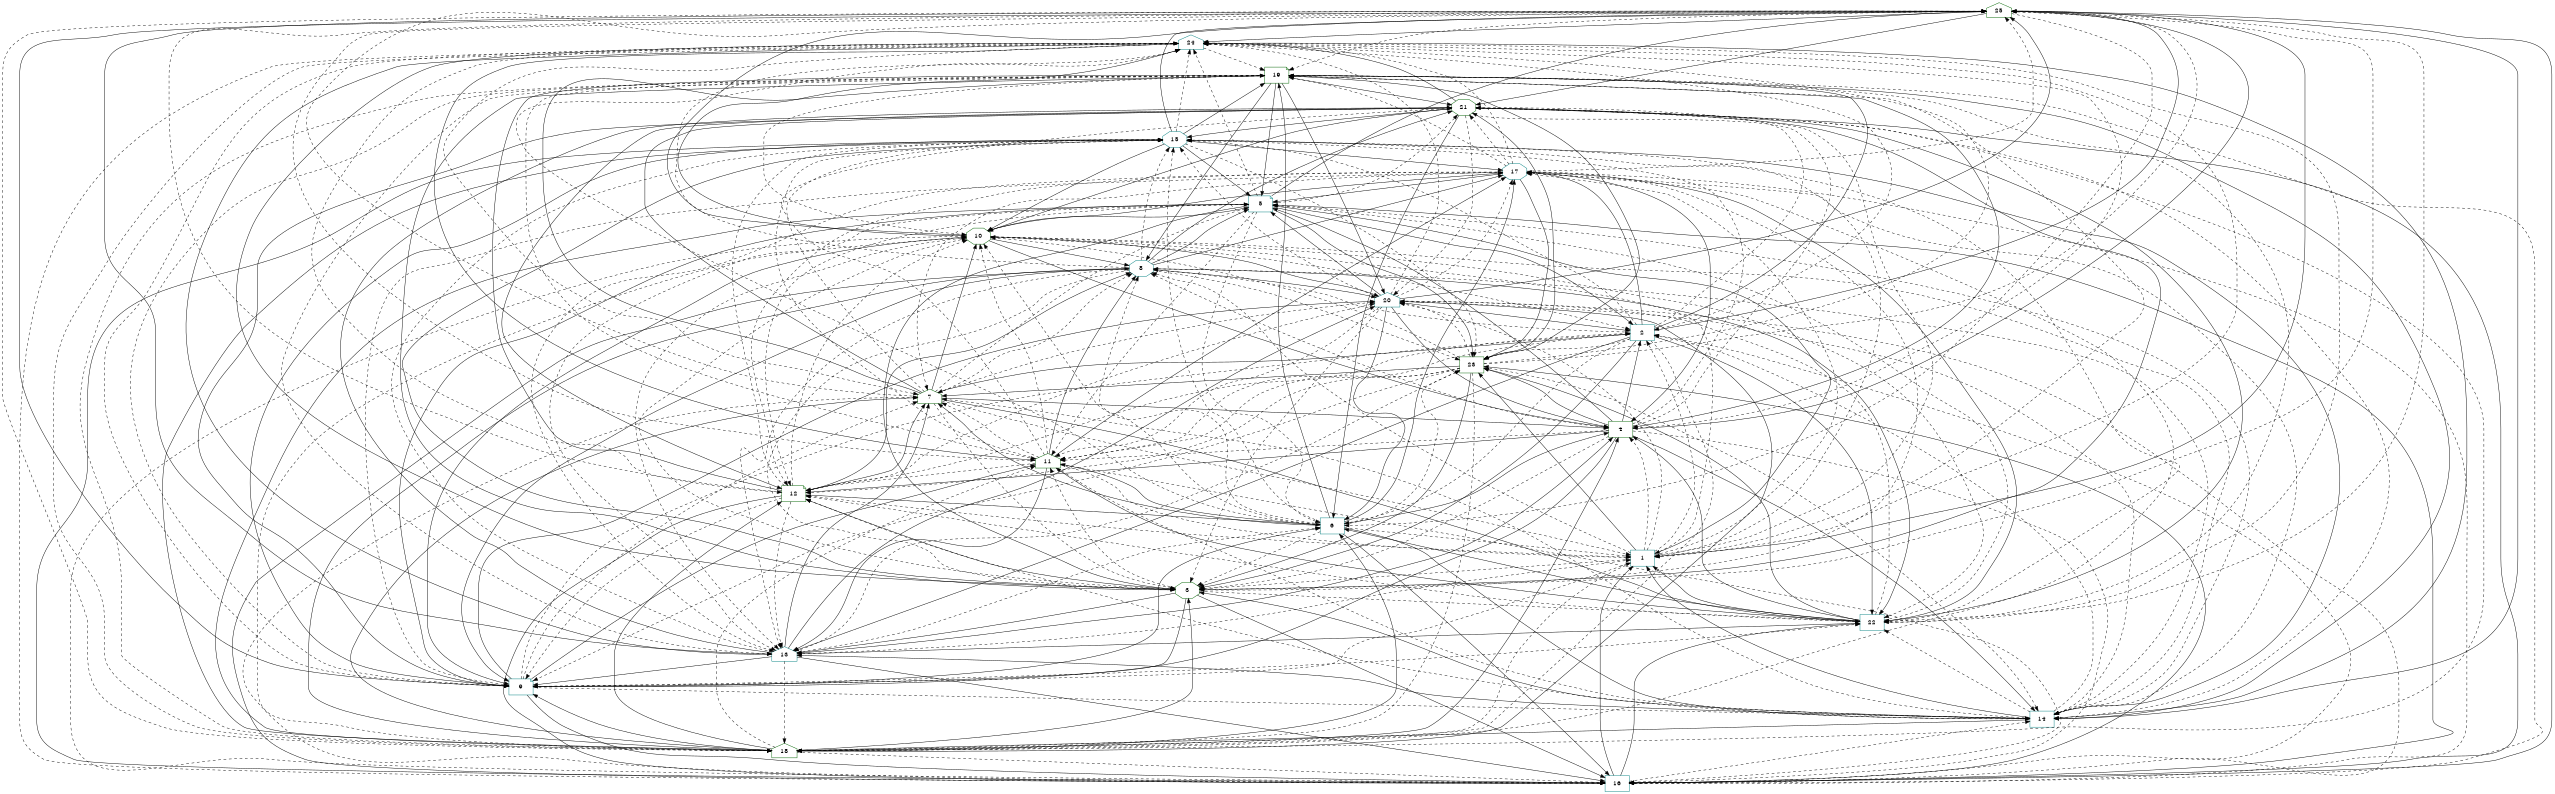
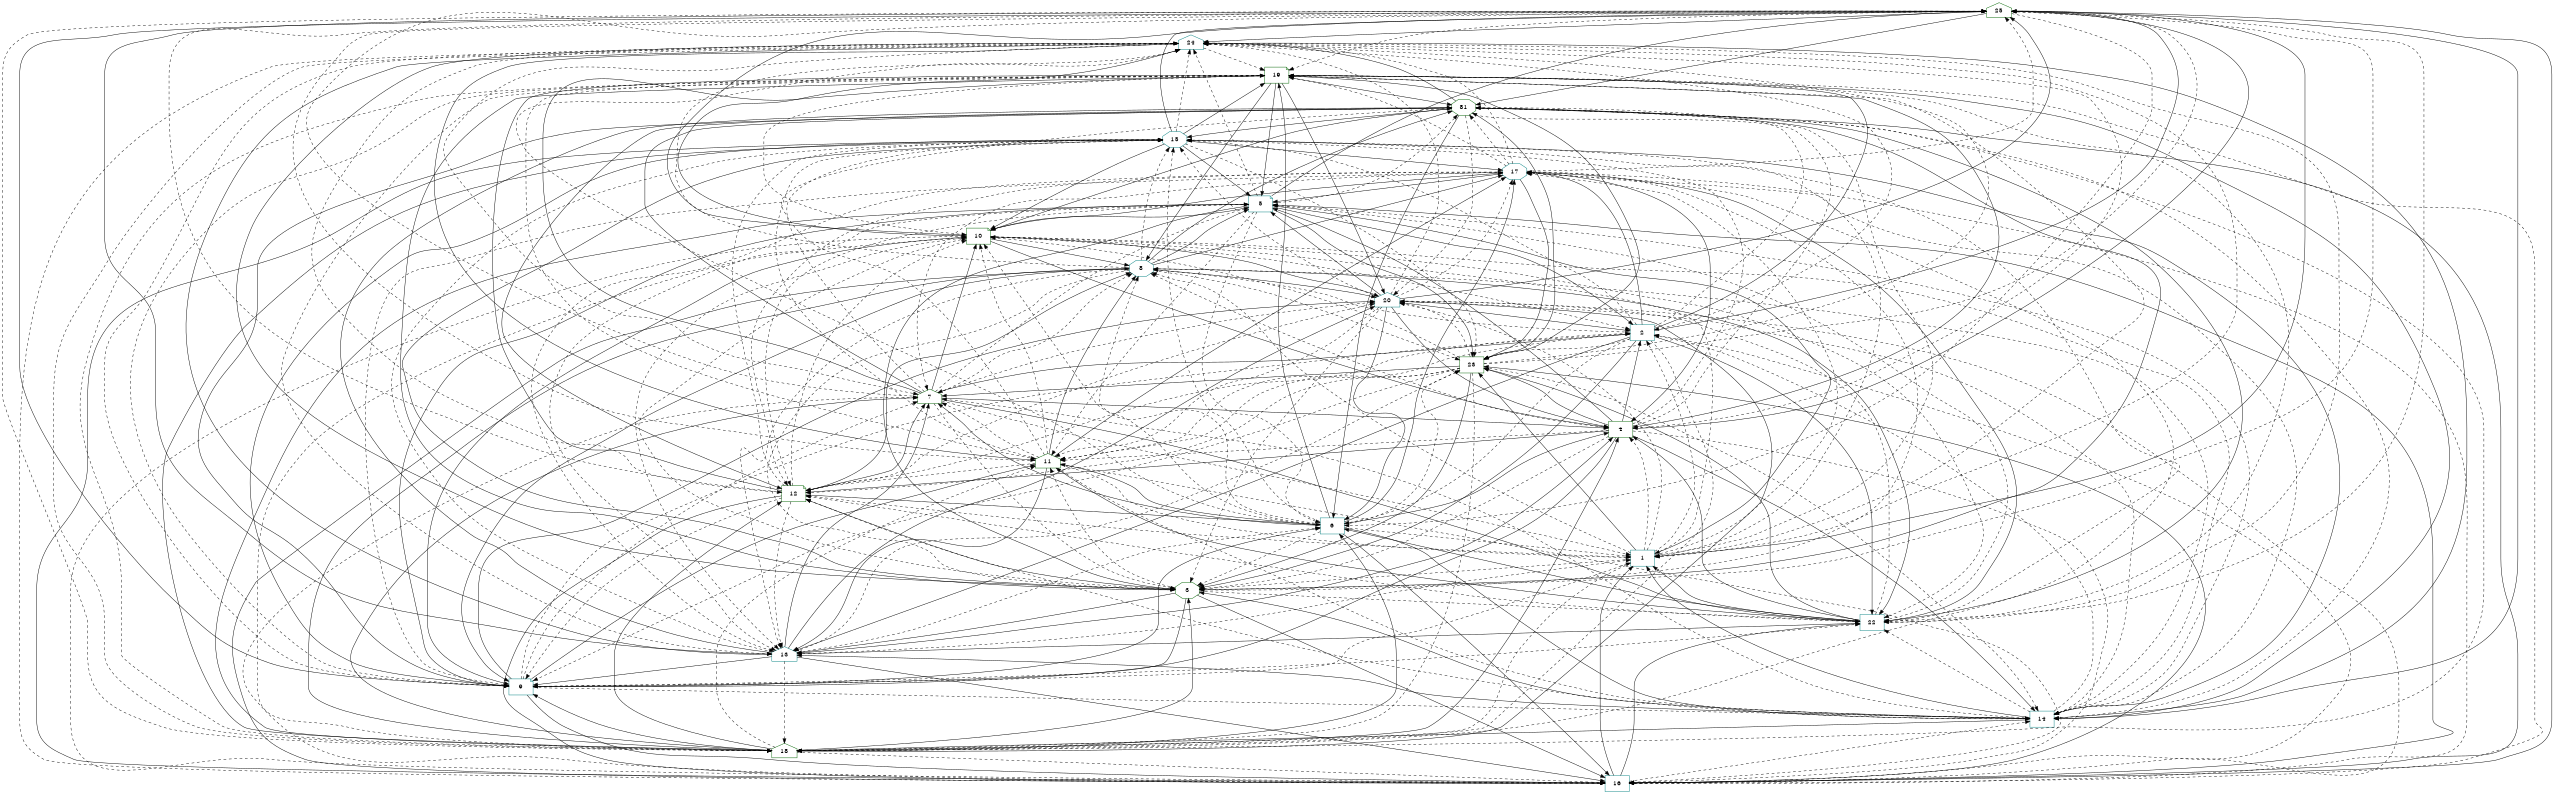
  digraph {
    node [color=teal shape=box]
    edge [style=dashed]
    25 [color=darkgreen shape=house]
    24 [shape=house]
-   21 [color=darkgreen shape=octagon]
+   21 [color=darkgreen shape=octagon label=81]
    19 [color=darkgreen shape=note]
    18 [color=darkgreen shape=house]
    16
    14
    13 [shape=house]
    9 [shape=note]
    6
    3 [color=darkgreen shape=octagon]
    1
    22
    12 [color=darkgreen shape=note]
    11 [color=darkgreen shape=house]
    7 [color=darkgreen shape=house]
    4 [color=darkgreen]
    2
    23 [color=darkgreen]
    20 [shape=house]
-   10 [color=darkgreen shape=octagon]
+   10 [color=darkgreen shape=note]
    15 [shape=octagon]
    8 [shape=octagon]
    5 [shape=note]
    17 [shape=octagon]
    25 -> 24 [style=solid]
    25 -> 21 [style=solid]
    25 -> 19
    25 -> 18
    25 -> 16 [style=solid]
    25 -> 14 [style=solid]
    25 -> 13 [style=solid]
    25 -> 9 [style=solid]
    25 -> 6
    25 -> 3
    25 -> 1 [style=solid]
    24 -> 19
    24 -> 18
    24 -> 9
    24 -> 1
    24 -> 22
    24 -> 12
    24 -> 11 [style=solid]
    24 -> 7
    24 -> 4
    24 -> 2
    21 -> 24 [style=solid]
    21 -> 18
    21 -> 16 [style=solid]
    21 -> 14
    21 -> 6 [style=solid]
    21 -> 3 [style=solid]
    21 -> 22 [style=solid]
    21 -> 12 [style=solid]
    21 -> 23 [style=solid]
    21 -> 20
    21 -> 10 [style=solid]
    21 -> 15 [style=solid]
    19 -> 21 [style=solid]
    19 -> 18
    19 -> 14 [style=solid]
    19 -> 13
    19 -> 9
    19 -> 3 [style=solid]
    19 -> 11
    19 -> 4 [style=solid]
    19 -> 20 [style=solid]
    19 -> 10
    19 -> 8 [style=solid]
    19 -> 5 [style=solid]
    18 -> 16
    18 -> 9 [style=solid]
    18 -> 6 [style=solid]
    18 -> 3 [style=solid]
    18 -> 12 [style=solid]
    18 -> 11
    18 -> 7 [style=solid]
    18 -> 4 [style=solid]
    18 -> 10
    18 -> 8 [style=solid]
    18 -> 5 [style=solid]
    18 -> 17
    16 -> 24
    16 -> 19
    16 -> 14
    16 -> 1 [style=solid]
    16 -> 22 [style=solid]
    16 -> 7
    16 -> 2
    16 -> 23 [style=solid]
    16 -> 10
    16 -> 5 [style=solid]
    14 -> 24 [style=solid]
    14 -> 18 [style=solid]
    14 -> 13 [style=solid]
    14 -> 3 [style=solid]
    14 -> 1 [style=solid]
    14 -> 22
    14 -> 12
    14 -> 7
    14 -> 2
    14 -> 15 [style=solid]
    14 -> 8
    14 -> 5
    13 -> 24 [style=solid]
    13 -> 21 [style=solid]
    13 -> 18
    13 -> 16 [style=solid]
    13 -> 9 [style=solid]
    13 -> 6
    13 -> 1
    13 -> 7 [style=solid]
    13 -> 4 [style=solid]
    13 -> 23
    13 -> 20 [style=solid]
    13 -> 15
    9 -> 21 [style=solid]
    9 -> 16 [style=solid]
    9 -> 14
    9 -> 6 [style=solid]
    9 -> 1
    9 -> 22
    9 -> 11 [style=solid]
    9 -> 7
    9 -> 2
    9 -> 20 [style=solid]
    9 -> 5 [style=solid]
    9 -> 17
    6 -> 24
    6 -> 19 [style=solid]
    6 -> 16 [style=solid]
    6 -> 14 [style=solid]
    6 -> 3
    6 -> 1
    6 -> 11 [style=solid]
    6 -> 7 [style=solid]
    6 -> 4 [style=solid]
    6 -> 23
    6 -> 10
    6 -> 15
    6 -> 8
    6 -> 17 [style=solid]
    3 -> 24 [style=solid]
    3 -> 16 [style=solid]
    3 -> 13 [style=solid]
    3 -> 9 [style=solid]
    3 -> 22
    3 -> 12 [style=solid]
    3 -> 11
    3 -> 10
    3 -> 15 [style=solid]
    3 -> 17
    1 -> 21
    1 -> 19
    1 -> 18
    1 -> 3
    1 -> 12
    1 -> 4
    1 -> 2
    1 -> 23 [style=solid]
    1 -> 20
    1 -> 10
    1 -> 8
    1 -> 17
    22 -> 25
    22 -> 19
    22 -> 13 [style=solid]
    22 -> 6 [style=solid]
    22 -> 1 [style=solid]
    22 -> 12
    22 -> 11 [style=solid]
    22 -> 4 [style=solid]
    22 -> 23 [style=solid]
    22 -> 20
    22 -> 15
    22 -> 5
    12 -> 25
    12 -> 19 [style=solid]
    12 -> 16 [style=solid]
    12 -> 13
    12 -> 9
    12 -> 6 [style=solid]
    12 -> 7 [style=solid]
    12 -> 2
    12 -> 20
    12 -> 10
    12 -> 15
    12 -> 8 [style=solid]
    11 -> 25
    11 -> 21
    11 -> 16
    11 -> 14
    11 -> 13 [style=solid]
    11 -> 1
    11 -> 12
    11 -> 7
    11 -> 10
    11 -> 15
    11 -> 8 [style=solid]
    11 -> 17 [style=solid]
    7 -> 25
    7 -> 21 [style=solid]
    7 -> 19 [style=solid]
    7 -> 3
    7 -> 1
    7 -> 22 [style=solid]
    7 -> 4 [style=solid]
    7 -> 20
    7 -> 10 [style=solid]
    7 -> 15
    7 -> 8
    7 -> 5
    4 -> 25 [style=solid]
    4 -> 21
    4 -> 16
    4 -> 14 [style=solid]
    4 -> 9 [style=solid]
    4 -> 3
    4 -> 12 [style=solid]
    4 -> 11
    4 -> 2 [style=solid]
    4 -> 23 [style=solid]
    4 -> 15
    4 -> 8
    4 -> 5 [style=solid]
    2 -> 25 [style=solid]
    2 -> 21
    2 -> 19 [style=solid]
    2 -> 18
    2 -> 13 [style=solid]
    2 -> 6
    2 -> 3 [style=solid]
    2 -> 22 [style=solid]
    2 -> 11
    2 -> 7 [style=solid]
    2 -> 23
    2 -> 15
    2 -> 8
    2 -> 17 [style=solid]
    23 -> 25
    23 -> 24
    23 -> 19 [style=solid]
    23 -> 18
    23 -> 14
    23 -> 9
    23 -> 3 [style=solid]
    23 -> 12
    23 -> 11
    23 -> 7 [style=solid]
    23 -> 20
    23 -> 10
    20 -> 25 [style=solid]
    20 -> 24
    20 -> 18 [style=solid]
    20 -> 16
    20 -> 14
    20 -> 6 [style=solid]
    20 -> 3
    20 -> 11
    20 -> 4 [style=solid]
    20 -> 2 [style=solid]
    20 -> 15
    20 -> 5 [style=solid]
    20 -> 17
    10 -> 25 [style=solid]
    10 -> 24 [style=solid]
    10 -> 14
    10 -> 13
    10 -> 9 [style=solid]
    10 -> 22
    10 -> 4 [style=solid]
    10 -> 2
    10 -> 20 [style=solid]
    10 -> 8 [style=solid]
    10 -> 17 [style=solid]
    15 -> 25 [style=solid]
    15 -> 24
    15 -> 19 [style=solid]
    15 -> 18 [style=solid]
    15 -> 16 [style=solid]
    15 -> 9 [style=solid]
    15 -> 1
    15 -> 23
    15 -> 10 [style=solid]
    15 -> 5 [style=solid]
    15 -> 17 [style=solid]
    8 -> 24
    8 -> 21 [style=solid]
    8 -> 16 [style=solid]
    8 -> 13
    8 -> 9 [style=solid]
    8 -> 3
    8 -> 22 [style=solid]
    8 -> 23
    8 -> 20 [style=solid]
    8 -> 15
    8 -> 5 [style=solid]
    8 -> 17 [style=solid]
    5 -> 25 [style=solid]
    5 -> 24
    5 -> 21
    5 -> 13
    5 -> 6
    5 -> 3 [style=solid]
    5 -> 1 [style=solid]
    5 -> 12
    5 -> 11
    5 -> 2 [style=solid]
    5 -> 23 [style=solid]
    5 -> 10 [style=solid]
    17 -> 25
    17 -> 24
    17 -> 21
    17 -> 19
    17 -> 16
    17 -> 14
    17 -> 13
    17 -> 22 [style=solid]
    17 -> 12
    17 -> 7
    17 -> 4 [style=solid]
    17 -> 23 [style=solid]
    17 -> 5 [style=solid]
  }
